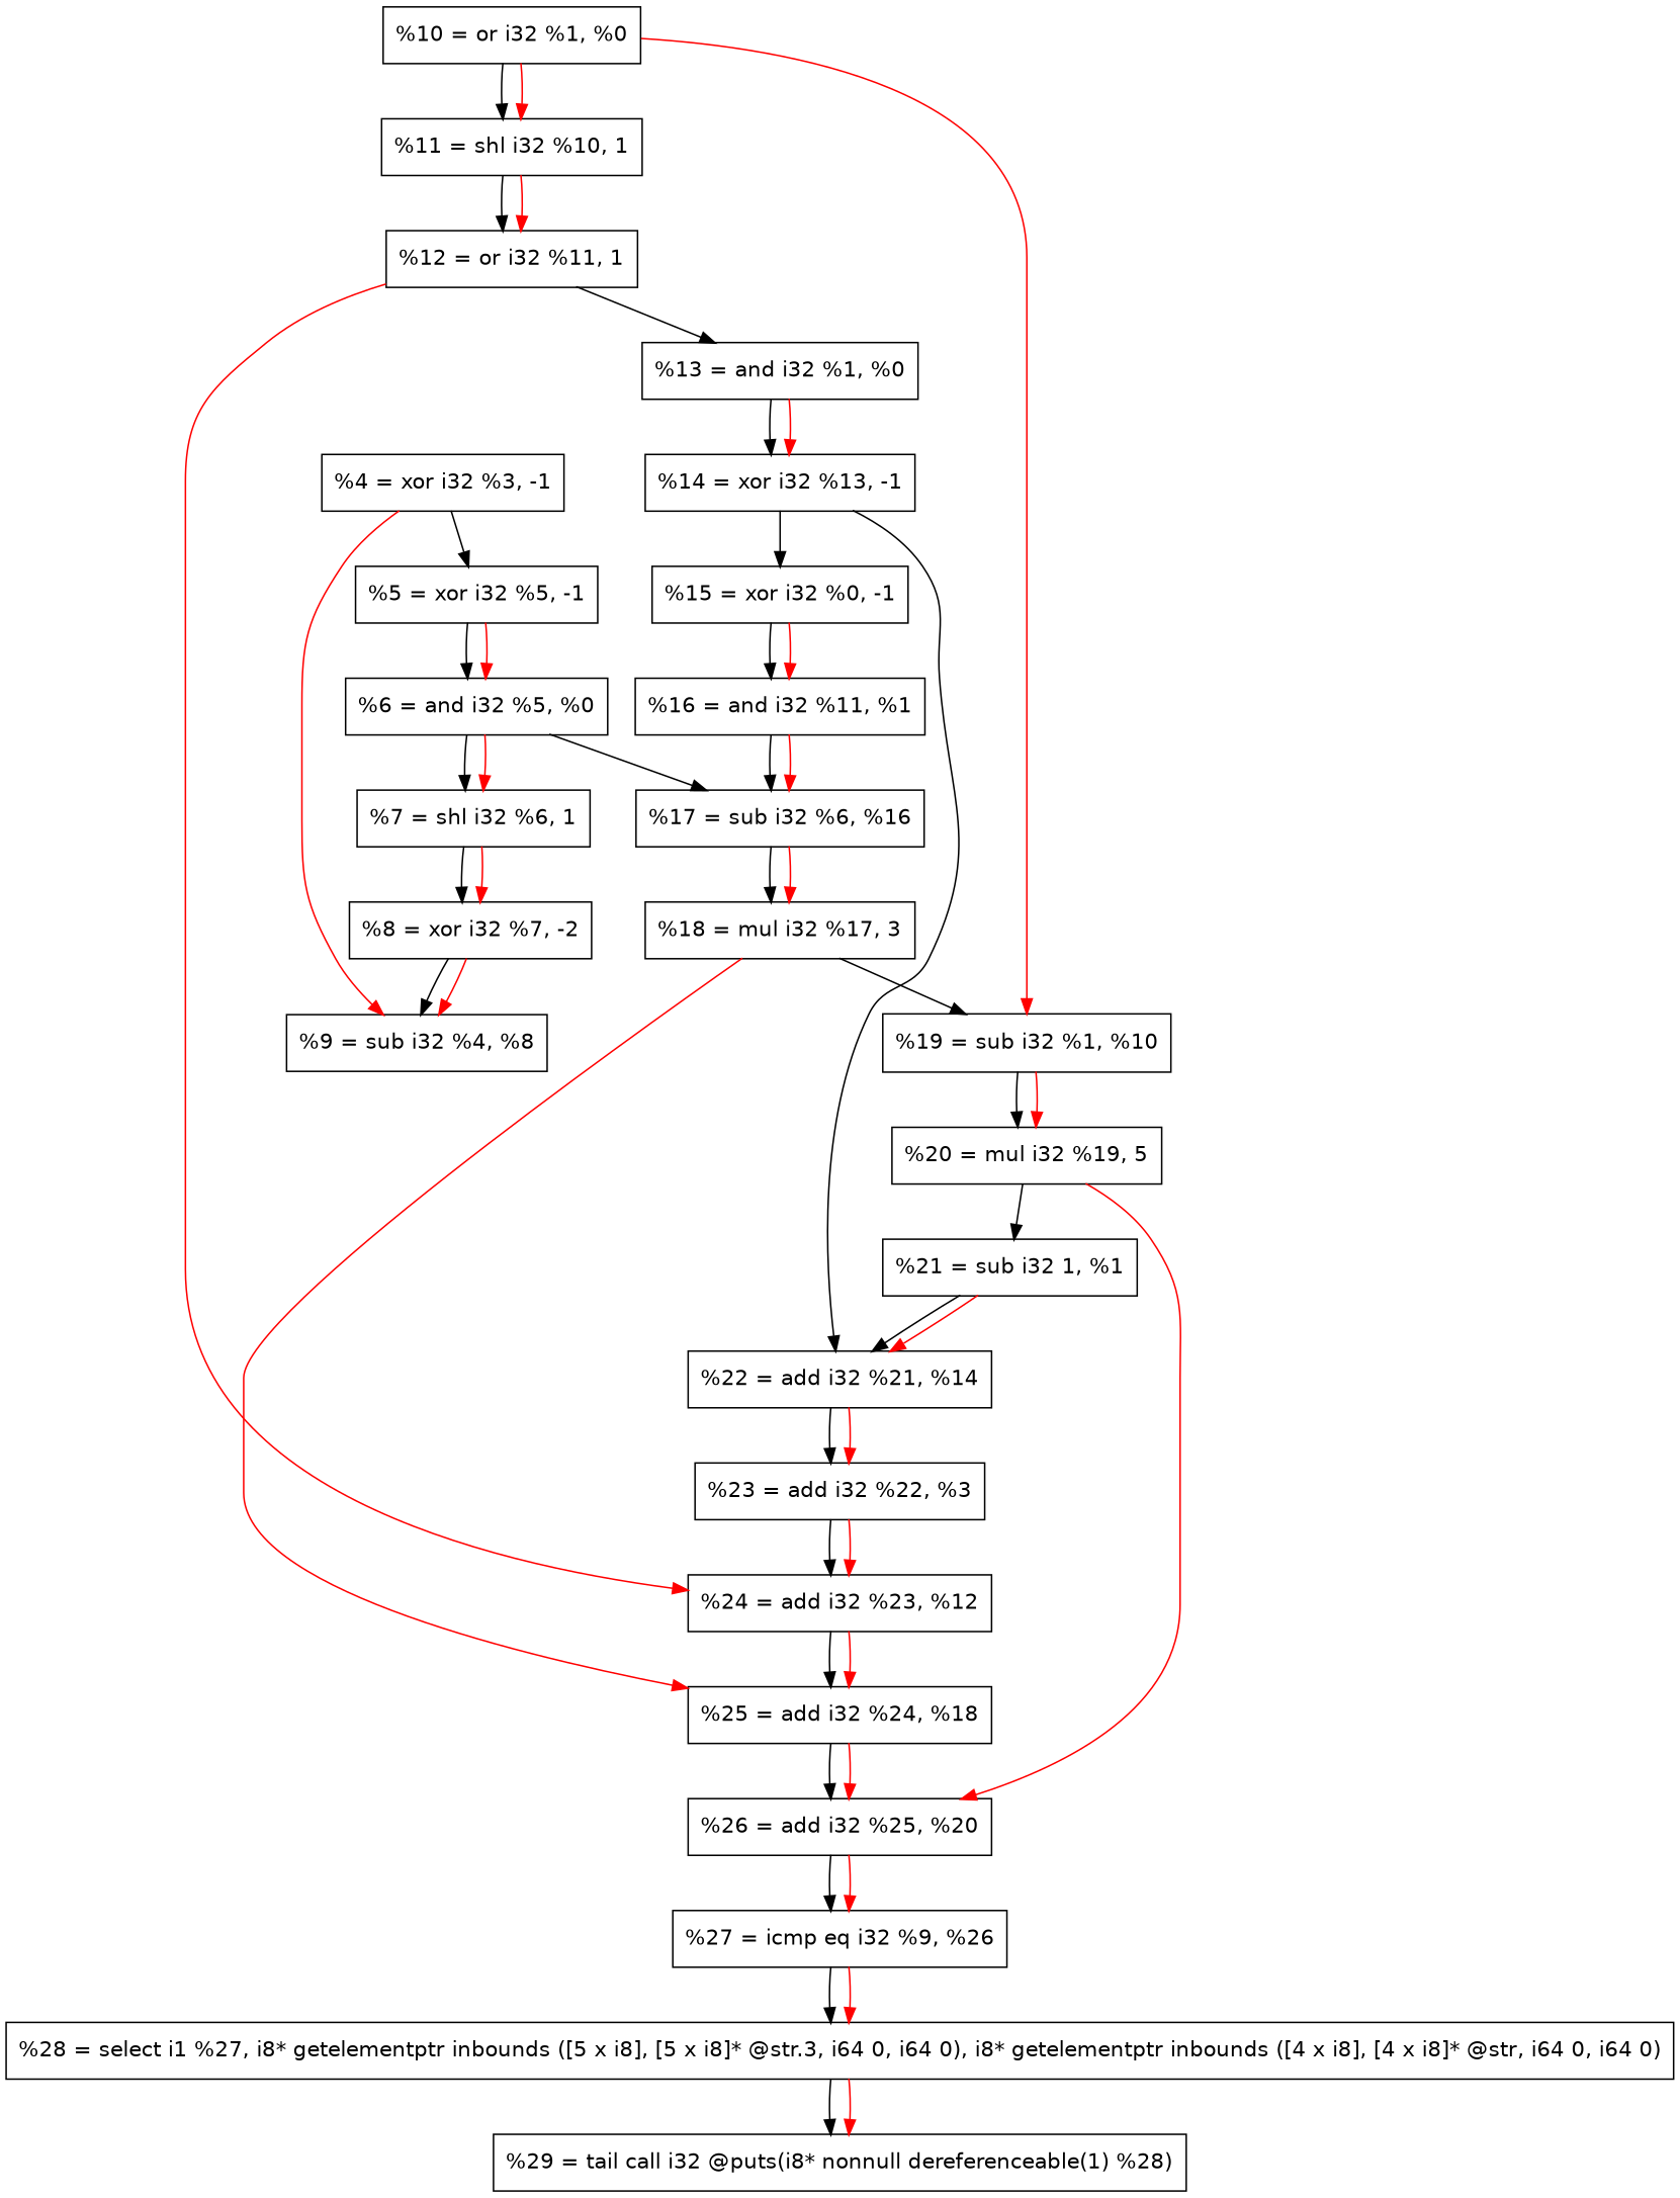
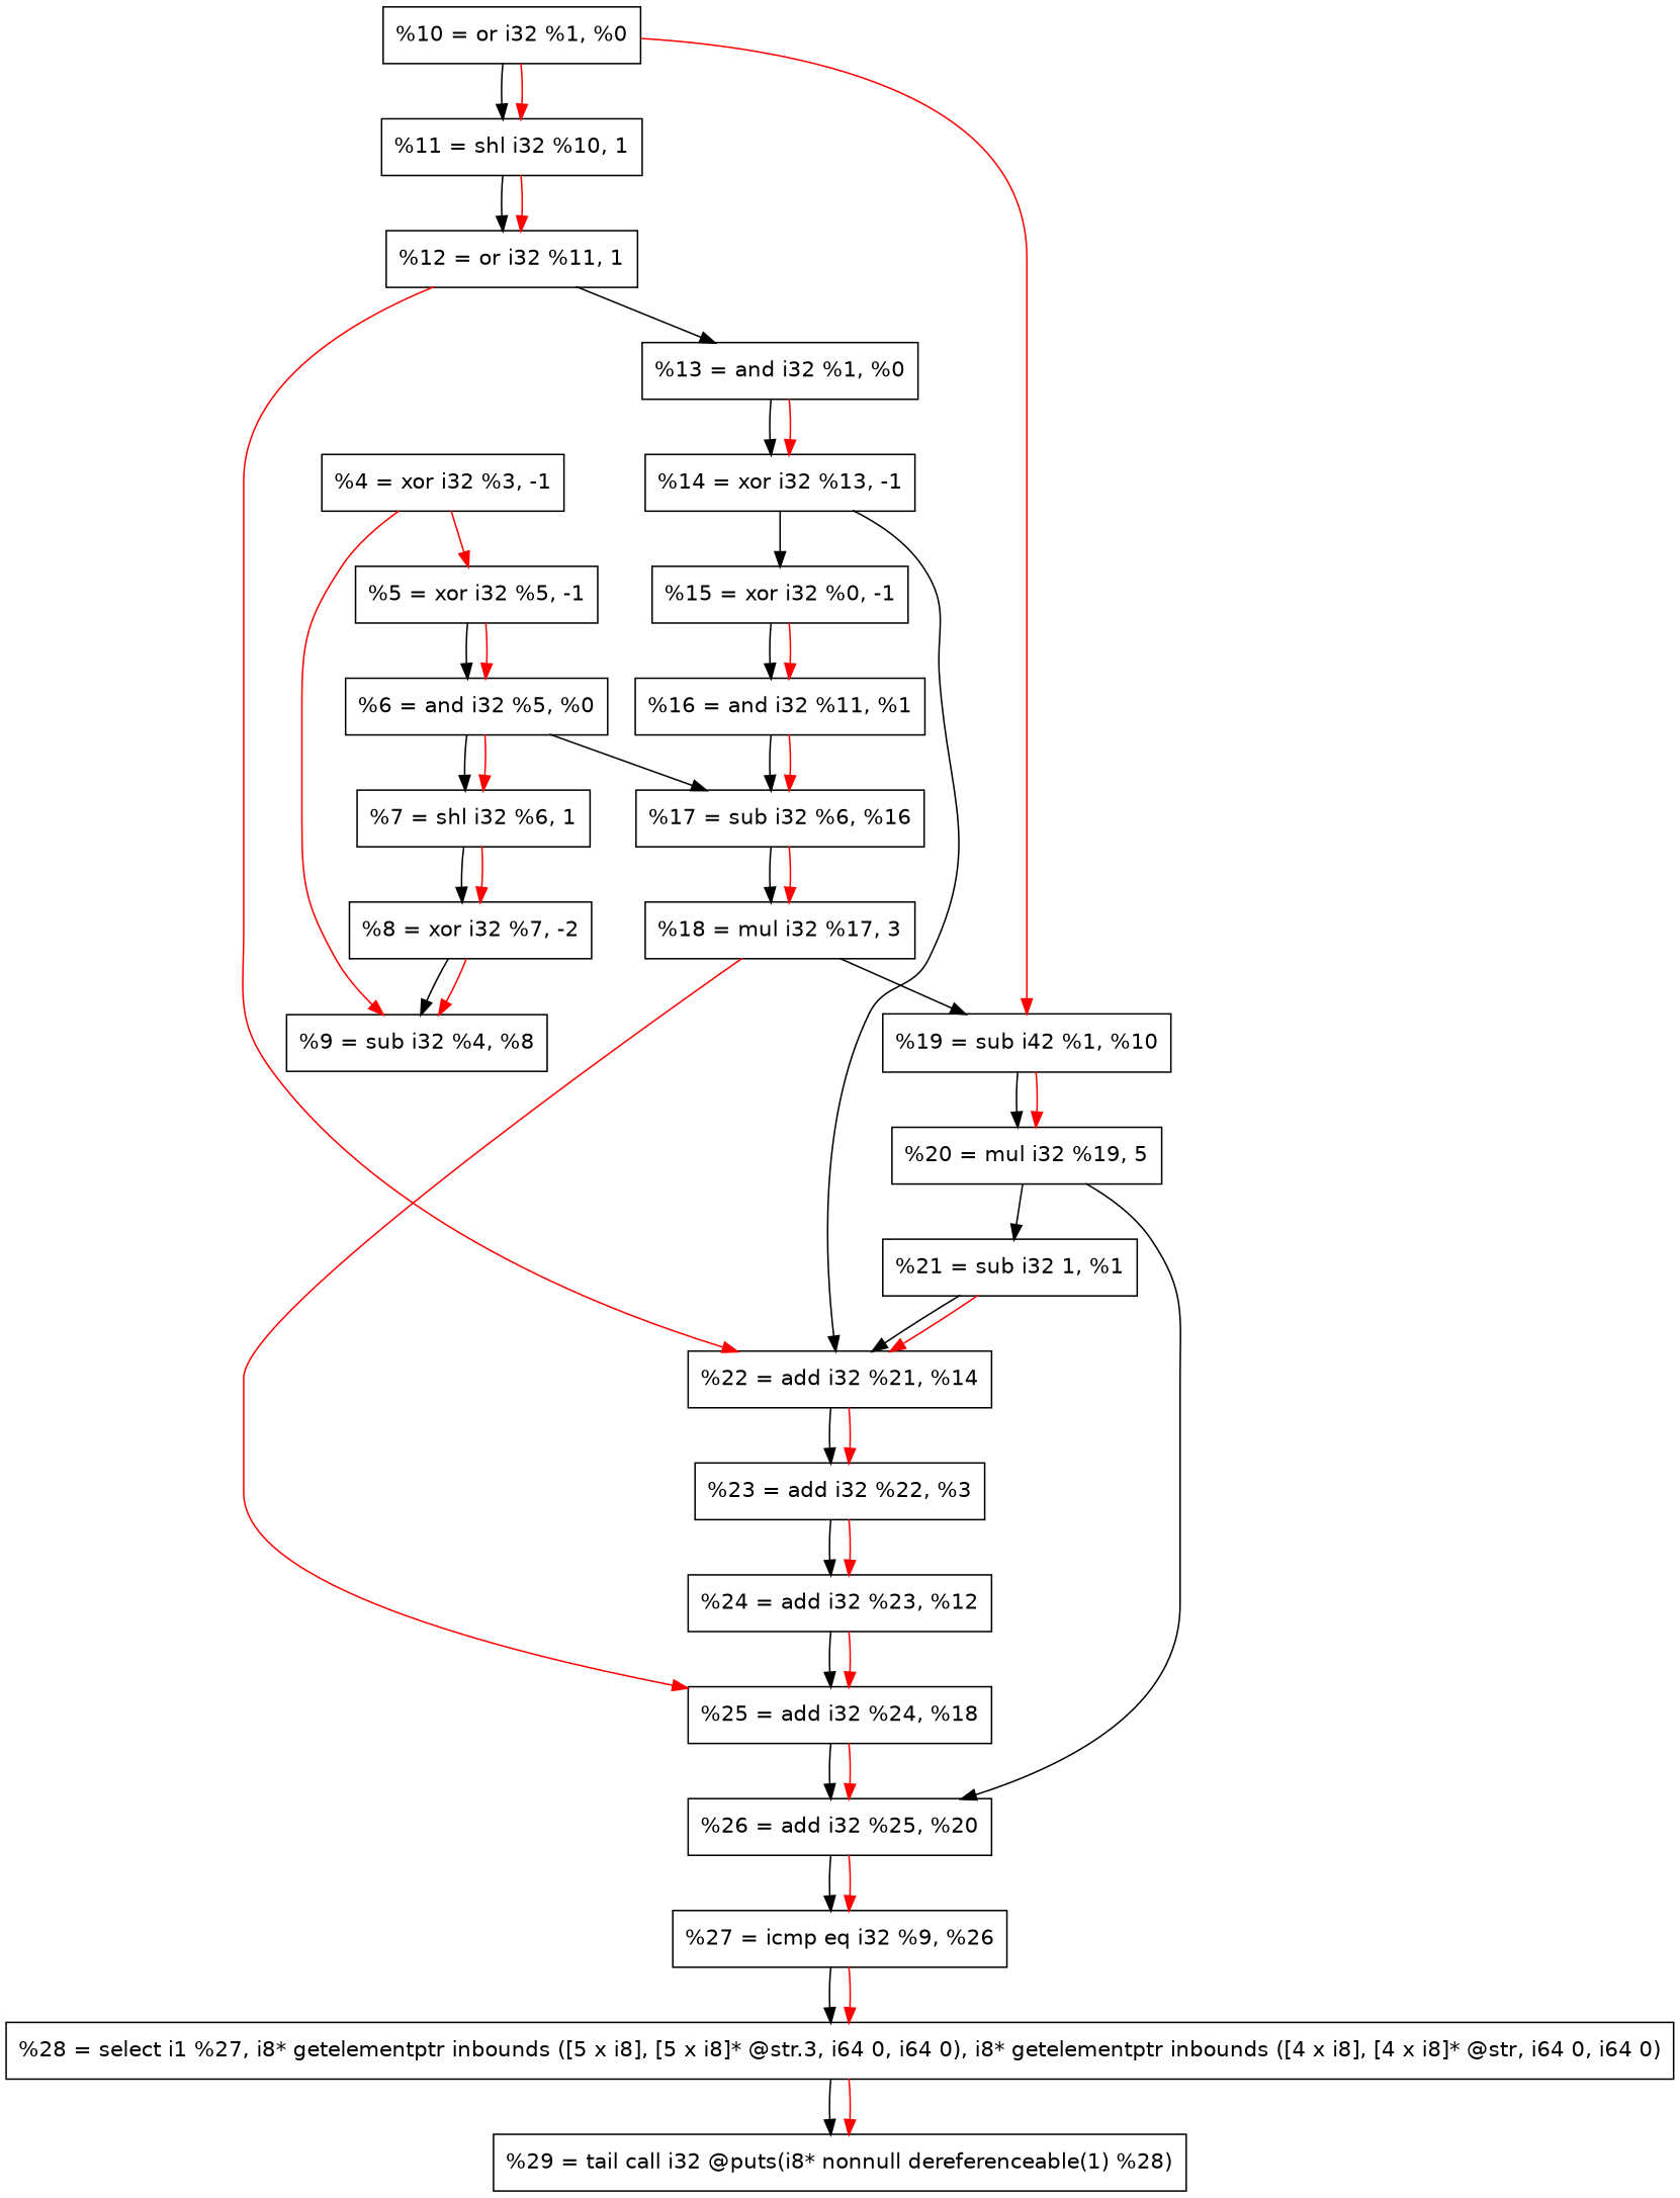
  digraph {
    fontname="DejaVu Sans"
    node [fontname="DejaVu Sans" shape=record]
    edge [fontname="DejaVu Sans"]
    n1 [label="  %4 = xor i32 %3, -1"]
    n2 [label="%5 = xor i32 %5, -1"]
    n3 [label="  %9 = sub i32 %4, %8"]
    n4 [label="  %23 = add i32 %22, %3"]
    n5 [label="  %24 = add i32 %23, %12"]
    n6 [label="  %6 = and i32 %5, %0"]
    n7 [label="  %7 = shl i32 %6, 1"]
    n8 [label="  %17 = sub i32 %6, %16"]
    n9 [label="  %8 = xor i32 %7, -2"]
    n10 [label="  %18 = mul i32 %17, 3"]
    n11 [label="  %10 = or i32 %1, %0"]
    n12 [label="  %11 = shl i32 %10, 1"]
-   n13 [label="  %19 = sub i32 %1, %10"]
+   n13 [label="%19 = sub i42 %1, %10"]
    n14 [label="  %27 = icmp eq i32 %9, %26"]
    n15 [label="  %28 = select i1 %27, i8* getelementptr inbounds ([5 x i8], [5 x i8]* @str.3, i64 0, i64 0), i8* getelementptr inbounds ([4 x i8], [4 x i8]* @str, i64 0, i64 0)"]
    n16 [label="  %12 = or i32 %11, 1"]
    n17 [label="  %20 = mul i32 %19, 5"]
    n18 [label="  %13 = and i32 %1, %0"]
    n19 [label="  %14 = xor i32 %13, -1"]
    n20 [label="  %25 = add i32 %24, %18"]
    n21 [label="  %15 = xor i32 %0, -1"]
    n22 [label="  %22 = add i32 %21, %14"]
    n23 [label="%16 = and i32 %11, %1"]
    n24 [label="  %26 = add i32 %25, %20"]
    n25 [label="  %21 = sub i32 1, %1"]
    n26 [label="  %29 = tail call i32 @puts(i8* nonnull dereferenceable(1) %28)"]
-   n1 -> n2
+   n1 -> n2 [color=red]
    n1 -> n3 [color=red]
    n2 -> n6
    n2 -> n6 [color=red]
    n4 -> n5
    n4 -> n5 [color=red]
    n5 -> n20
    n5 -> n20 [color=red]
    n6 -> n7
    n6 -> n7 [color=red]
    n6 -> n8 [color=black]
    n7 -> n9
    n7 -> n9 [color=red]
    n8 -> n10
    n8 -> n10 [color=red]
    n9 -> n3
    n9 -> n3 [color=red]
    n10 -> n13
    n10 -> n20 [color=red]
    n11 -> n12
    n11 -> n12 [color=red]
    n11 -> n13 [color=red]
    n12 -> n16
    n12 -> n16 [color=red]
    n13 -> n17
    n13 -> n17 [color=red]
    n14 -> n15
    n14 -> n15 [color=red]
    n15 -> n26
    n15 -> n26 [color=red]
-   n16 -> n5 [color=red]
+   n16 -> n22 [color=red]
    n16 -> n18
-   n17 -> n24 [color=red]
+   n17 -> n24 [color=black]
    n17 -> n25
    n18 -> n19
    n18 -> n19 [color=red]
    n19 -> n21
    n19 -> n22 [color=black]
    n20 -> n24
    n20 -> n24 [color=red]
    n21 -> n23
    n21 -> n23 [color=red]
    n22 -> n4
    n22 -> n4 [color=red]
    n23 -> n8
    n23 -> n8 [color=red]
    n24 -> n14
    n24 -> n14 [color=red]
    n25 -> n22
    n25 -> n22 [color=red]
  }
